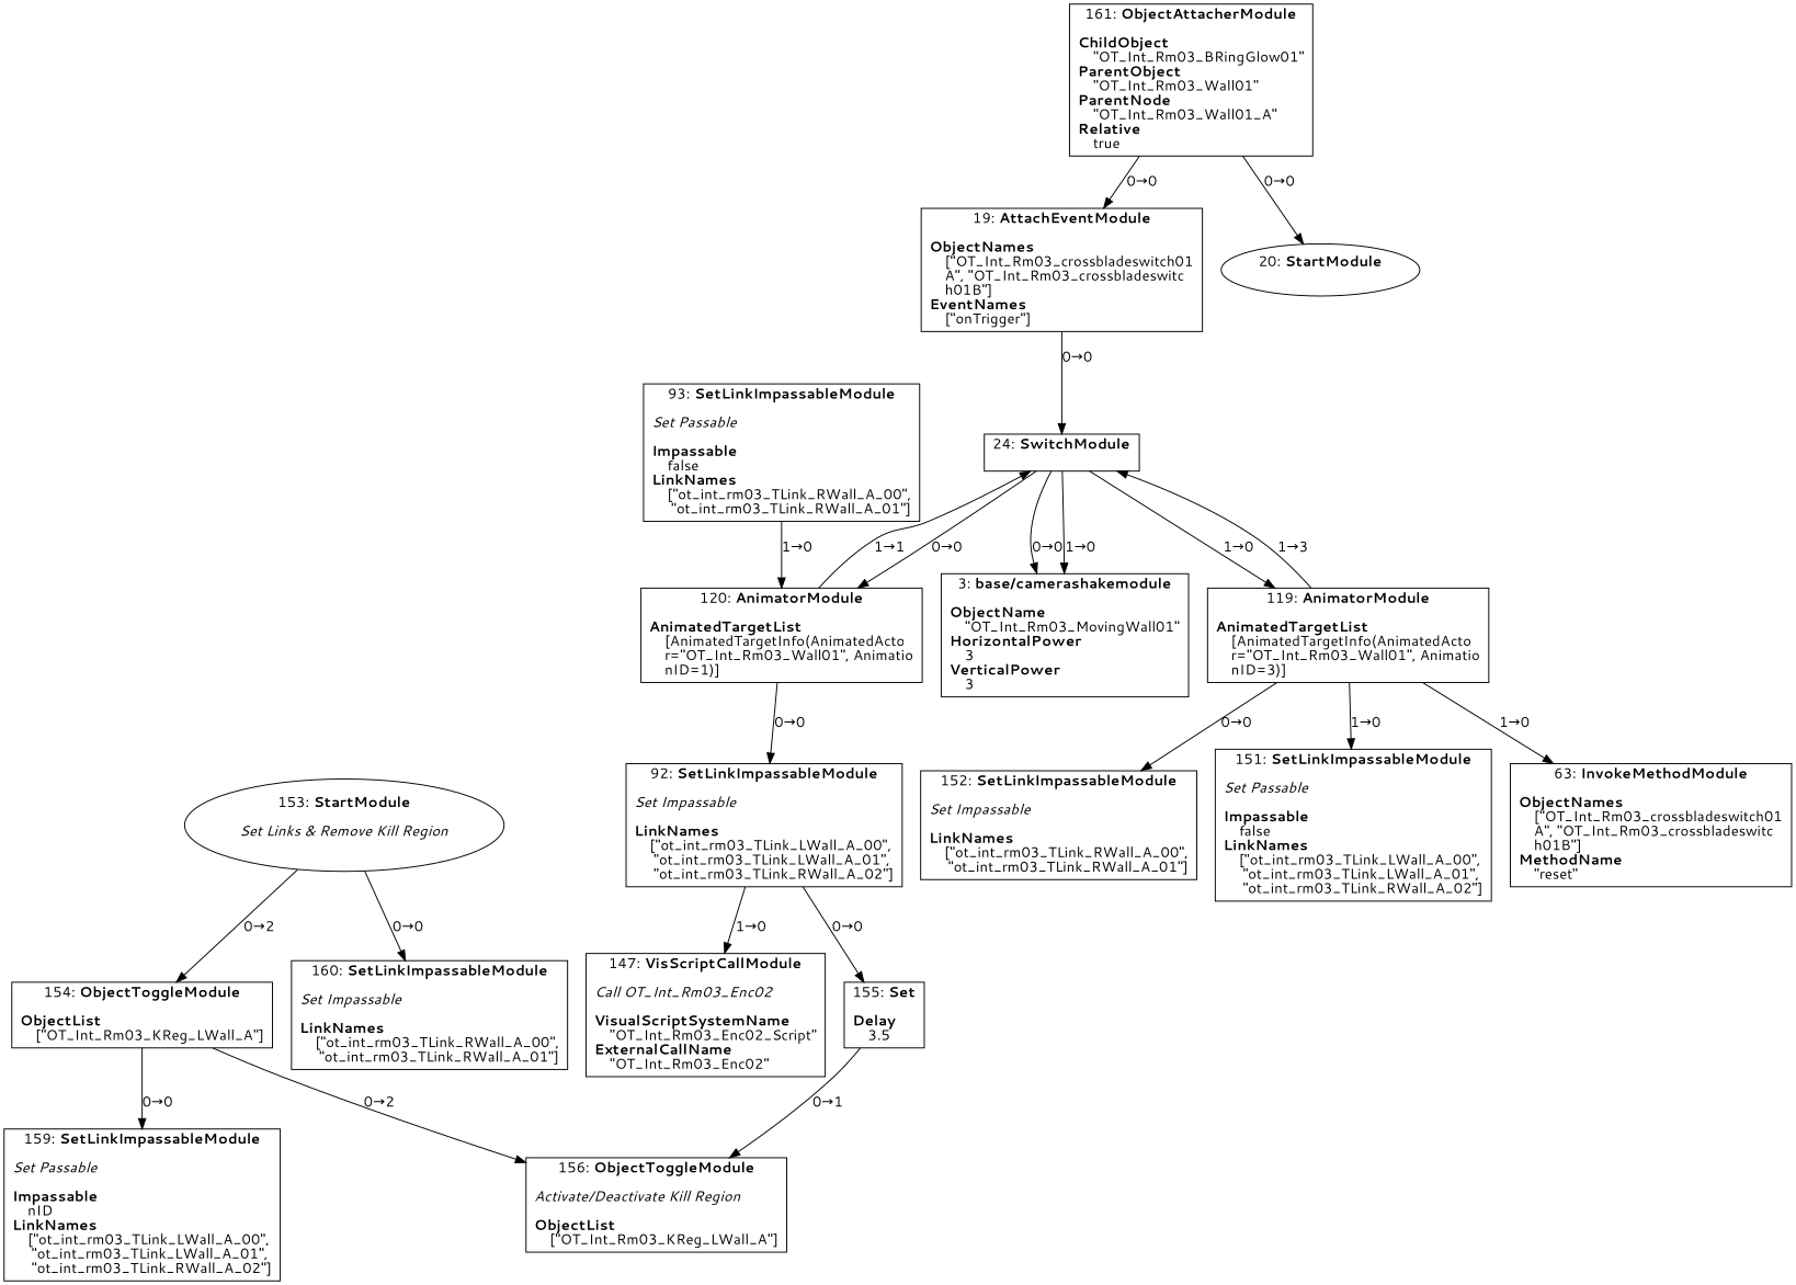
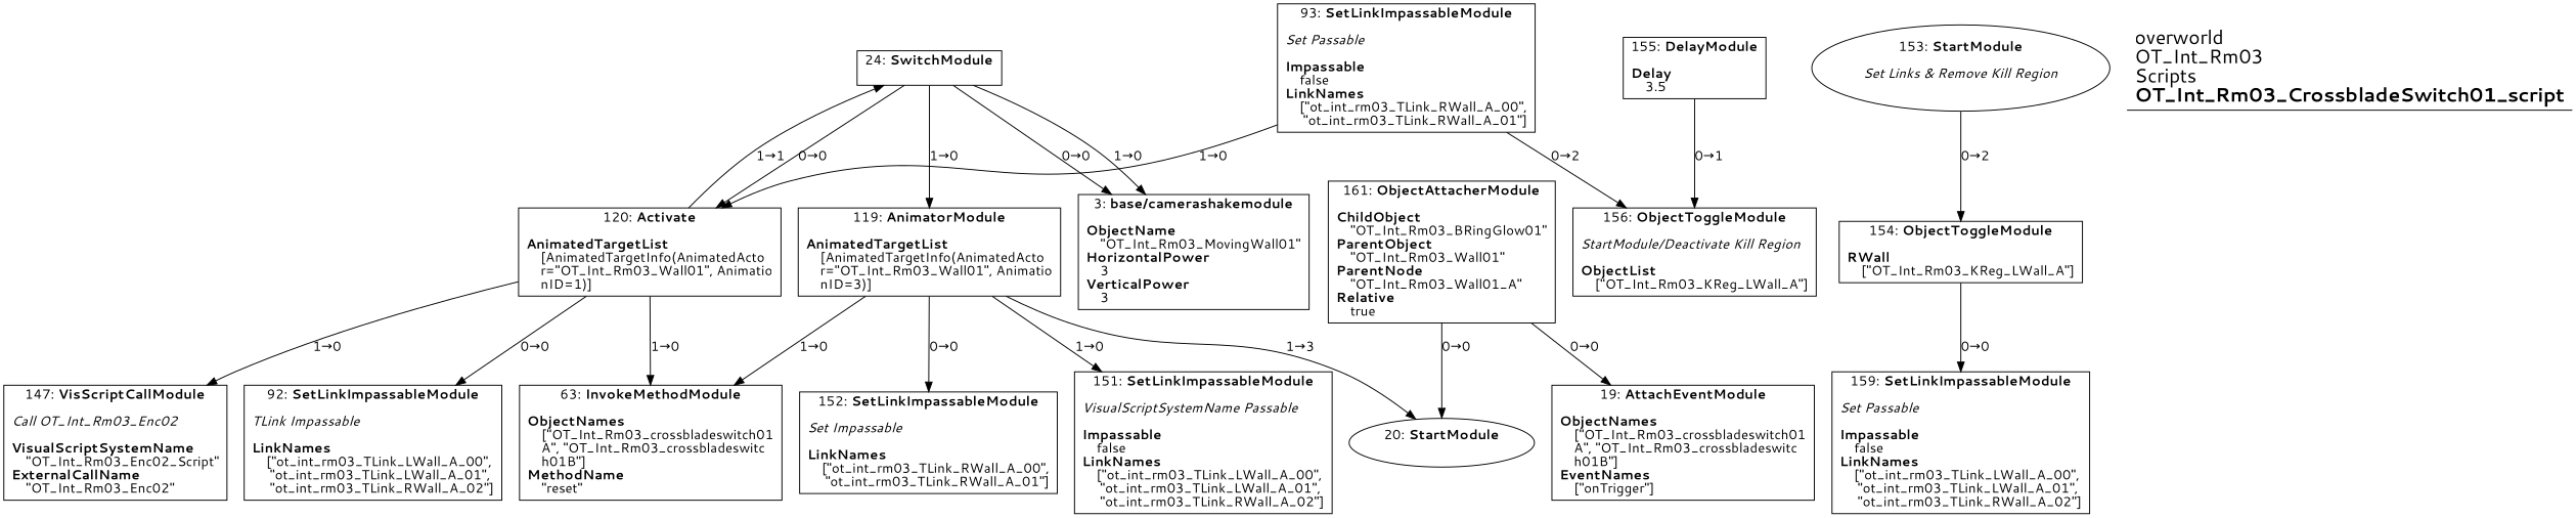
  digraph {
    fontname="Segoe UI"
    splines=spline
    node [fontname="Segoe UI" shape=box]
    edge [fontname="Segoe UI"]
    n1 [label=<3: <b>base/camerashakemodule</b><br/><br/><b>ObjectName</b><br align="left"/>    &quot;OT_Int_Rm03_MovingWall01&quot;<br align="left"/><b>HorizontalPower</b><br align="left"/>    3<br align="left"/><b>VerticalPower</b><br align="left"/>    3<br align="left"/>>]
    n2 [label=<19: <b>AttachEventModule</b><br/><br/><b>ObjectNames</b><br align="left"/>    [&quot;OT_Int_Rm03_crossbladeswitch01<br align="left"/>    A&quot;, &quot;OT_Int_Rm03_crossbladeswitc<br align="left"/>    h01B&quot;]<br align="left"/><b>EventNames</b><br align="left"/>    [&quot;onTrigger&quot;]<br align="left"/>>]
    n3 [label=<24: <b>SwitchModule</b><br/><br/>>]
-   n4 [label=<120: <b>AnimatorModule</b><br/><br/><b>AnimatedTargetList</b><br align="left"/>    [AnimatedTargetInfo(AnimatedActo<br align="left"/>    r=&quot;OT_Int_Rm03_Wall01&quot;, Animatio<br align="left"/>    nID=1)]<br align="left"/>>]
+   n4 [label=<120: <b>Activate</b><br/><br/><b>AnimatedTargetList</b><br align="left"/>    [AnimatedTargetInfo(AnimatedActo<br align="left"/>    r=&quot;OT_Int_Rm03_Wall01&quot;, Animatio<br align="left"/>    nID=1)]<br align="left"/>>]
    n5 [label=<119: <b>AnimatorModule</b><br/><br/><b>AnimatedTargetList</b><br align="left"/>    [AnimatedTargetInfo(AnimatedActo<br align="left"/>    r=&quot;OT_Int_Rm03_Wall01&quot;, Animatio<br align="left"/>    nID=3)]<br align="left"/>>]
    n6 [label=<63: <b>InvokeMethodModule</b><br/><br/><b>ObjectNames</b><br align="left"/>    [&quot;OT_Int_Rm03_crossbladeswitch01<br align="left"/>    A&quot;, &quot;OT_Int_Rm03_crossbladeswitc<br align="left"/>    h01B&quot;]<br align="left"/><b>MethodName</b><br align="left"/>    &quot;reset&quot;<br align="left"/>>]
-   n7 [label=<92: <b>SetLinkImpassableModule</b><br/><br/><i>Set Impassable<br align="left"/></i><br align="left"/><b>LinkNames</b><br align="left"/>    [&quot;ot_int_rm03_TLink_LWall_A_00&quot;,<br align="left"/>     &quot;ot_int_rm03_TLink_LWall_A_01&quot;,<br align="left"/>     &quot;ot_int_rm03_TLink_RWall_A_02&quot;]<br align="left"/>>]
+   n7 [label=<92: <b>SetLinkImpassableModule</b><br/><br/><i>TLink Impassable<br align="left"/></i><br align="left"/><b>LinkNames</b><br align="left"/>    [&quot;ot_int_rm03_TLink_LWall_A_00&quot;,<br align="left"/>     &quot;ot_int_rm03_TLink_LWall_A_01&quot;,<br align="left"/>     &quot;ot_int_rm03_TLink_RWall_A_02&quot;]<br align="left"/>>]
    n8 [label=<147: <b>VisScriptCallModule</b><br/><br/><i>Call OT_Int_Rm03_Enc02<br align="left"/></i><br align="left"/><b>VisualScriptSystemName</b><br align="left"/>    &quot;OT_Int_Rm03_Enc02_Script&quot;<br align="left"/><b>ExternalCallName</b><br align="left"/>    &quot;OT_Int_Rm03_Enc02&quot;<br align="left"/>>]
    n9 [label=<152: <b>SetLinkImpassableModule</b><br/><br/><i>Set Impassable<br align="left"/></i><br align="left"/><b>LinkNames</b><br align="left"/>    [&quot;ot_int_rm03_TLink_RWall_A_00&quot;,<br align="left"/>     &quot;ot_int_rm03_TLink_RWall_A_01&quot;]<br align="left"/>>]
-   n10 [label=<151: <b>SetLinkImpassableModule</b><br/><br/><i>Set Passable<br align="left"/></i><br align="left"/><b>Impassable</b><br align="left"/>    false<br align="left"/><b>LinkNames</b><br align="left"/>    [&quot;ot_int_rm03_TLink_LWall_A_00&quot;,<br align="left"/>     &quot;ot_int_rm03_TLink_LWall_A_01&quot;,<br align="left"/>     &quot;ot_int_rm03_TLink_RWall_A_02&quot;]<br align="left"/>>]
+   n10 [label=<151: <b>SetLinkImpassableModule</b><br/><br/><i>VisualScriptSystemName Passable<br align="left"/></i><br align="left"/><b>Impassable</b><br align="left"/>    false<br align="left"/><b>LinkNames</b><br align="left"/>    [&quot;ot_int_rm03_TLink_LWall_A_00&quot;,<br align="left"/>     &quot;ot_int_rm03_TLink_LWall_A_01&quot;,<br align="left"/>     &quot;ot_int_rm03_TLink_RWall_A_02&quot;]<br align="left"/>>]
    n11 [label=<20: <b>StartModule</b><br/><br/>> shape=oval]
    n12 [label=<161: <b>ObjectAttacherModule</b><br/><br/><b>ChildObject</b><br align="left"/>    &quot;OT_Int_Rm03_BRingGlow01&quot;<br align="left"/><b>ParentObject</b><br align="left"/>    &quot;OT_Int_Rm03_Wall01&quot;<br align="left"/><b>ParentNode</b><br align="left"/>    &quot;OT_Int_Rm03_Wall01_A&quot;<br align="left"/><b>Relative</b><br align="left"/>    true<br align="left"/>>]
-   n13 [label=<155: <b>Set</b><br/><br/><b>Delay</b><br align="left"/>    3.5<br align="left"/>>]
+   n13 [label=<155: <b>DelayModule</b><br/><br/><b>Delay</b><br align="left"/>    3.5<br align="left"/>>]
    n14 [label=<93: <b>SetLinkImpassableModule</b><br/><br/><i>Set Passable<br align="left"/></i><br align="left"/><b>Impassable</b><br align="left"/>    false<br align="left"/><b>LinkNames</b><br align="left"/>    [&quot;ot_int_rm03_TLink_RWall_A_00&quot;,<br align="left"/>     &quot;ot_int_rm03_TLink_RWall_A_01&quot;]<br align="left"/>>]
-   n15 [label=<156: <b>ObjectToggleModule</b><br/><br/><i>Activate/Deactivate Kill Region<br align="left"/></i><br align="left"/><b>ObjectList</b><br align="left"/>    [&quot;OT_Int_Rm03_KReg_LWall_A&quot;]<br align="left"/>>]
+   n15 [label=<156: <b>ObjectToggleModule</b><br/><br/><i>StartModule/Deactivate Kill Region<br align="left"/></i><br align="left"/><b>ObjectList</b><br align="left"/>    [&quot;OT_Int_Rm03_KReg_LWall_A&quot;]<br align="left"/>>]
    n16 [label=<153: <b>StartModule</b><br/><br/><i>Set Links &amp; Remove Kill Region<br align="left"/></i><br align="left"/>> shape=oval]
-   n17 [label=<154: <b>ObjectToggleModule</b><br/><br/><b>ObjectList</b><br align="left"/>    [&quot;OT_Int_Rm03_KReg_LWall_A&quot;]<br align="left"/>>]
-   n18 [label=<160: <b>SetLinkImpassableModule</b><br/><br/><i>Set Impassable<br align="left"/></i><br align="left"/><b>LinkNames</b><br align="left"/>    [&quot;ot_int_rm03_TLink_RWall_A_00&quot;,<br align="left"/>     &quot;ot_int_rm03_TLink_RWall_A_01&quot;]<br align="left"/>>]
-   n19 [label=<159: <b>SetLinkImpassableModule</b><br/><br/><i>Set Passable<br align="left"/></i><br align="left"/><b>Impassable</b><br align="left"/>    nID<br align="left"/><b>LinkNames</b><br align="left"/>    [&quot;ot_int_rm03_TLink_LWall_A_00&quot;,<br align="left"/>     &quot;ot_int_rm03_TLink_LWall_A_01&quot;,<br align="left"/>     &quot;ot_int_rm03_TLink_RWall_A_02&quot;]<br align="left"/>>]
-   n2 -> n3 [label="0→0"]
+   n17 [label=<154: <b>ObjectToggleModule</b><br/><br/><b>RWall</b><br align="left"/>    [&quot;OT_Int_Rm03_KReg_LWall_A&quot;]<br align="left"/>>]
+   n19 [label=<159: <b>SetLinkImpassableModule</b><br/><br/><i>Set Passable<br align="left"/></i><br align="left"/><b>Impassable</b><br align="left"/>    false<br align="left"/><b>LinkNames</b><br align="left"/>    [&quot;ot_int_rm03_TLink_LWall_A_00&quot;,<br align="left"/>     &quot;ot_int_rm03_TLink_LWall_A_01&quot;,<br align="left"/>     &quot;ot_int_rm03_TLink_RWall_A_02&quot;]<br align="left"/>>]
+   n20 [label=<<font point-size="20">overworld<br align="left"/>OT_Int_Rm03<br align="left"/>Scripts<br align="left"/><b>OT_Int_Rm03_CrossbladeSwitch01_script</b><br align="left"/></font>> shape=underline]
    n3 -> n1 [label="0→0"]
    n3 -> n1 [label="1→0"]
    n3 -> n4 [label="0→0"]
    n3 -> n5 [label="1→0"]
    n4 -> n3 [label="1→1"]
+   n4 -> n6 [label="1→0"]
    n4 -> n7 [label="0→0"]
-   n7 -> n8 [label="1→0"]
-   n5 -> n3 [label="1→3"]
+   n4 -> n8 [label="1→0"]
+   n5 -> n11 [label="1→3"]
    n5 -> n6 [label="1→0"]
    n5 -> n9 [label="0→0"]
    n5 -> n10 [label="1→0"]
-   n7 -> n13 [label="0→0"]
    n12 -> n2 [label="0→0"]
    n12 -> n11 [label="0→0"]
    n13 -> n15 [label="0→1"]
    n14 -> n4 [label="1→0"]
-   n17 -> n15 [label="0→2"]
+   n14 -> n15 [label="0→2"]
    n16 -> n17 [label="0→2"]
-   n16 -> n18 [label="0→0"]
    n17 -> n19 [label="0→0"]
  }
